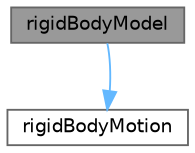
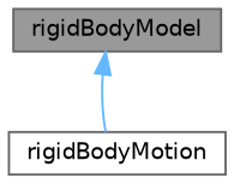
  digraph {
    node [color=gray40 fontname=Helvetica fontsize=10 shape=box style=filled]
    n1 [fillcolor=grey60 fontcolor=black height=0.2 label=rigidBodyModel width=0.4]
    n2 [fillcolor=white height=0.2 label=rigidBodyMotion width=0.4]
-   n2 -> n1 [color=steelblue1 dir=back fontname=Helvetica fontsize=10 labelfontname=Helvetica labelfontsize=10 style=solid]
+   n1 -> n2 [color=steelblue1 dir=back fontname=Helvetica fontsize=10 labelfontname=Helvetica labelfontsize=10 style=solid]
  }
